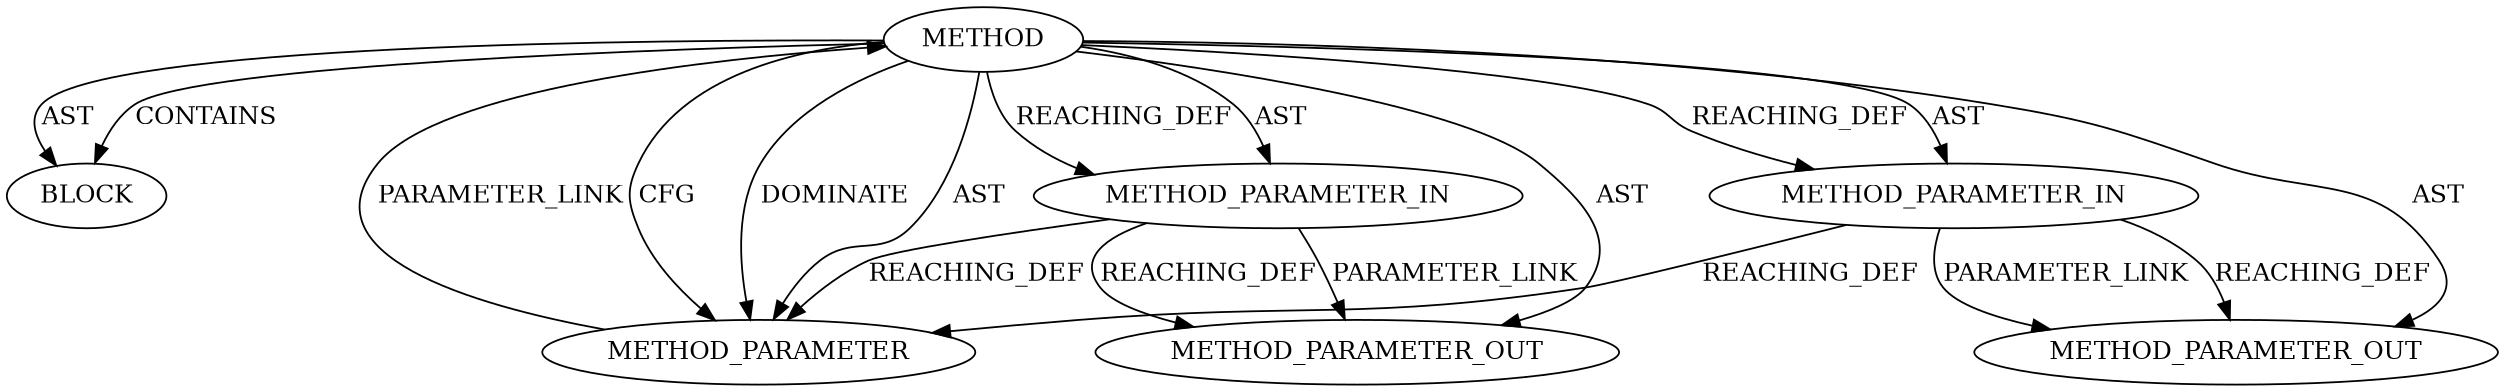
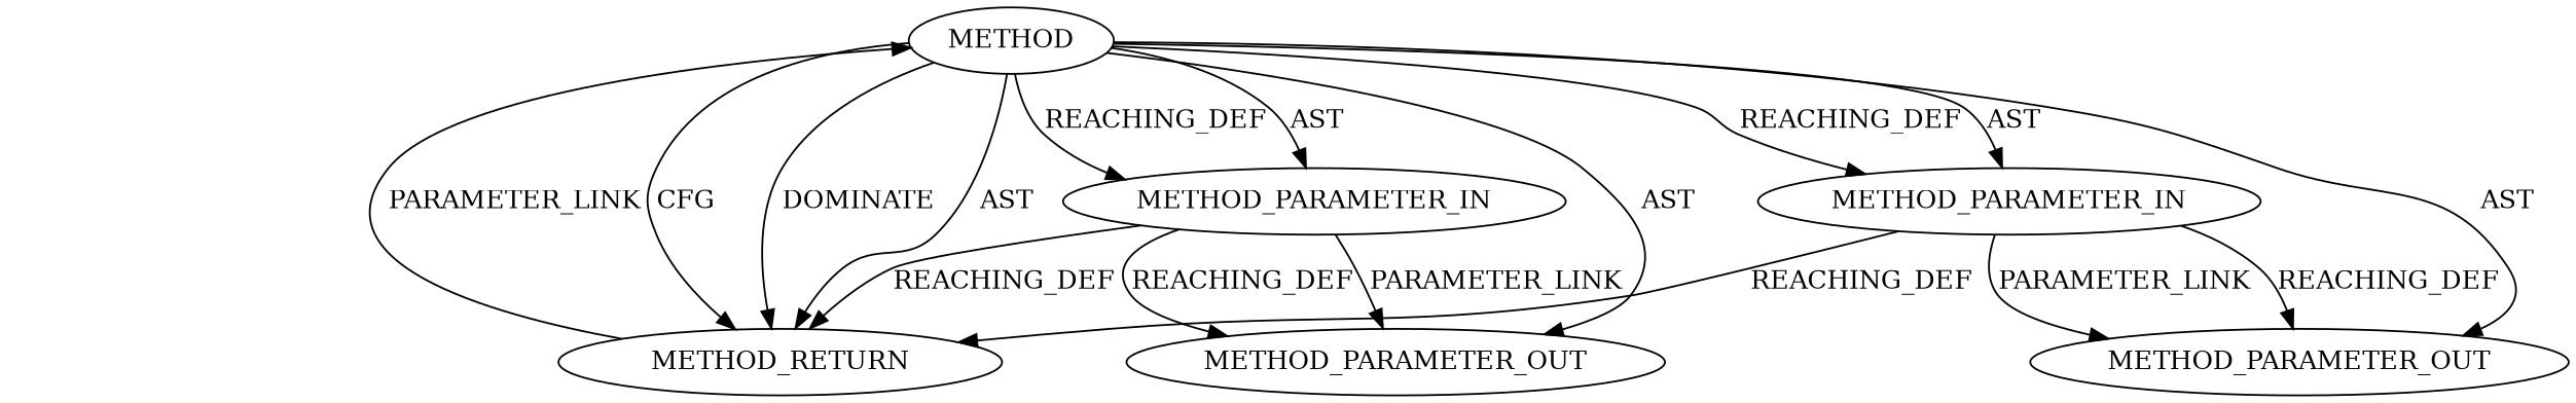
  digraph {
    node [CODE="<empty>" ORDER=1 TYPE_FULL_NAME=ANY EVALUATION_STRATEGY=BY_VALUE IS_VARIADIC=false]
    n1 [AST_PARENT_FULL_NAME="<global>" AST_PARENT_TYPE=NAMESPACE_BLOCK FILENAME="<empty>" FULL_NAME=__skb_queue_head IS_EXTERNAL=true NAME=__skb_queue_head ORDER=0 label=METHOD TYPE_FULL_NAME="" EVALUATION_STRATEGY="" IS_VARIADIC=""]
-   n2 [ARGUMENT_INDEX=1 label=BLOCK EVALUATION_STRATEGY="" IS_VARIADIC=""]
-   n3 [CODE=RET ORDER=2 label=METHOD_PARAMETER IS_VARIADIC=""]
+   n3 [CODE=RET ORDER=2 label=METHOD_RETURN IS_VARIADIC=""]
    n4 [CODE=p2 INDEX=2 NAME=p2 ORDER=2 label=METHOD_PARAMETER_IN]
    n5 [CODE=p1 INDEX=1 NAME=p1 label=METHOD_PARAMETER_IN]
    n6 [CODE=p1 INDEX=1 NAME=p1 label=METHOD_PARAMETER_OUT]
    n7 [CODE=p2 INDEX=2 NAME=p2 ORDER=2 label=METHOD_PARAMETER_OUT]
-   n1 -> n2 [label=AST]
-   n1 -> n2 [label=CONTAINS]
    n1 -> n3 [label=CFG]
    n1 -> n3 [label=DOMINATE]
    n1 -> n3 [label=AST]
    n1 -> n4 [label=REACHING_DEF]
    n1 -> n4 [label=AST]
    n1 -> n5 [label=REACHING_DEF]
    n1 -> n5 [label=AST]
    n1 -> n6 [label=AST]
    n1 -> n7 [label=AST]
    n3 -> n1 [label=PARAMETER_LINK]
    n4 -> n3 [VARIABLE=p2 label=REACHING_DEF]
    n4 -> n7 [VARIABLE=p2 label=REACHING_DEF]
    n4 -> n7 [label=PARAMETER_LINK]
    n5 -> n3 [VARIABLE=p1 label=REACHING_DEF]
    n5 -> n6 [VARIABLE=p1 label=REACHING_DEF]
    n5 -> n6 [label=PARAMETER_LINK]
  }
